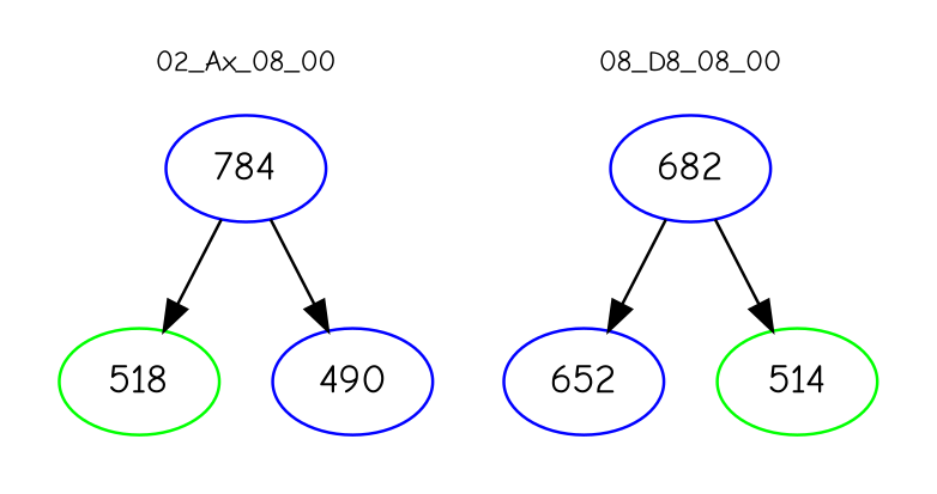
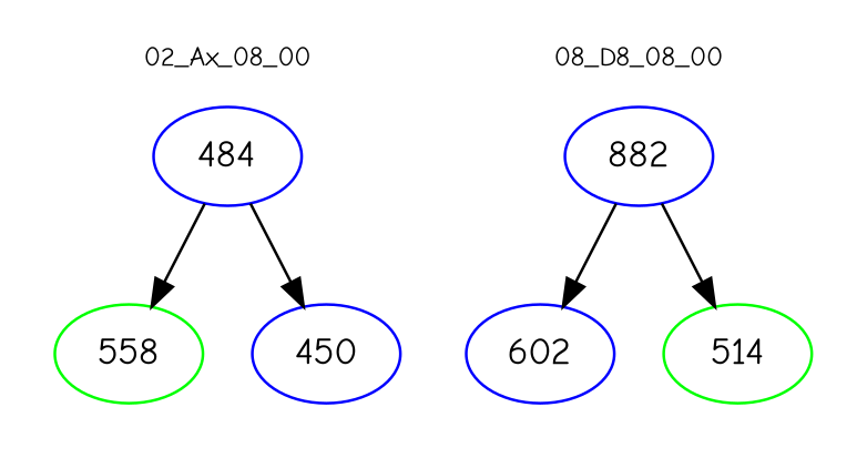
  digraph {
    fontname="Comic Neue"
    node [color=blue fontname="Comic Neue"]
    edge [color=black fontname="Comic Neue"]
-   n1 [label=784]
-   n2 [color=green label=518]
-   n3 [label=490]
-   n4 [label=682]
-   n5 [label=652]
+   n1 [label=484]
+   n2 [color=green label=558]
+   n3 [label=450]
+   n4 [label=882]
+   n5 [label=602]
    n6 [color=green label=514]
    subgraph cluster_1 {
      color=white
      fontsize=10
      label="02_Ax_08_00"
      n1
      n2
      n3
    }
    subgraph cluster_2 {
      color=white
      fontsize=10
      label="08_D8_08_00"
      n4
      n5
      n6
    }
    n1 -> n2
    n1 -> n3
    n4 -> n5
    n4 -> n6
  }
